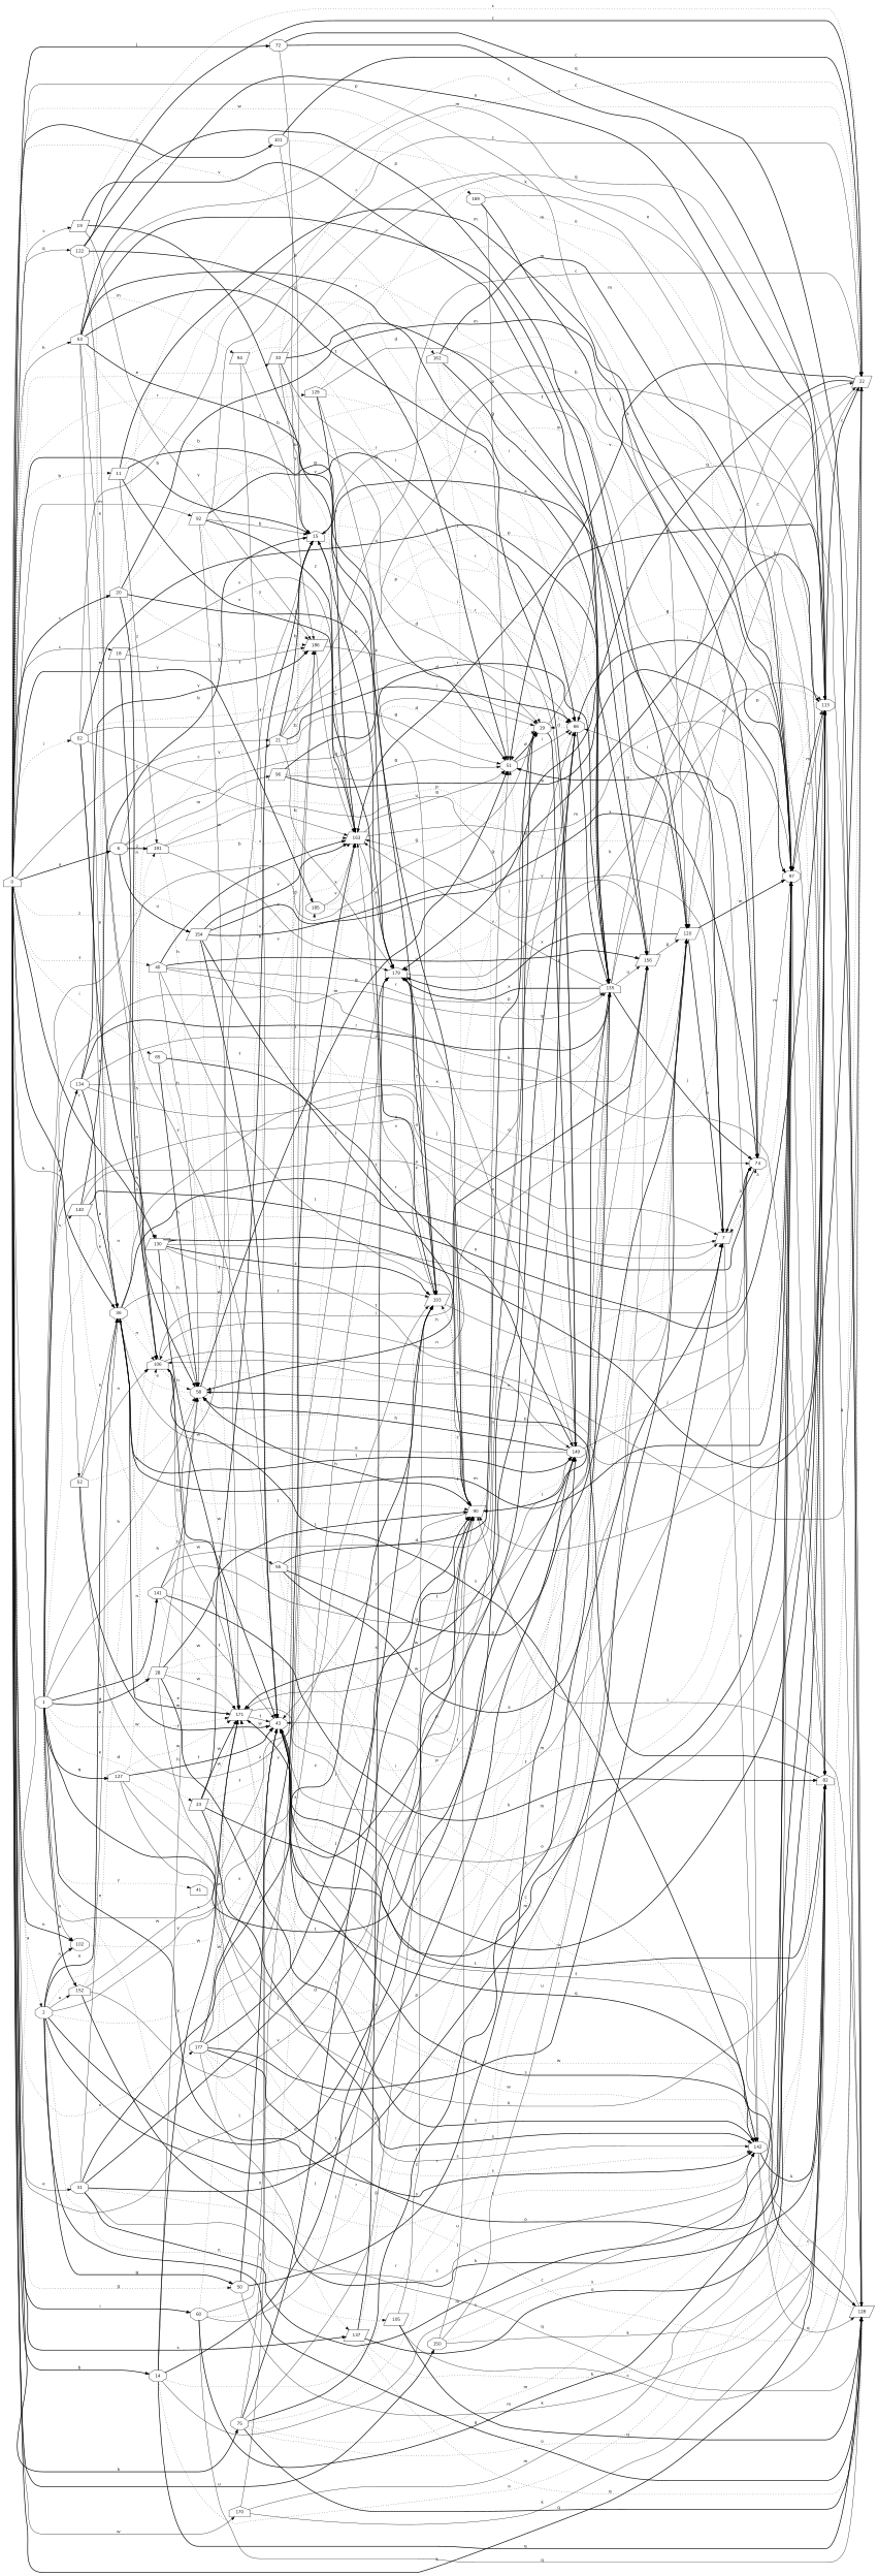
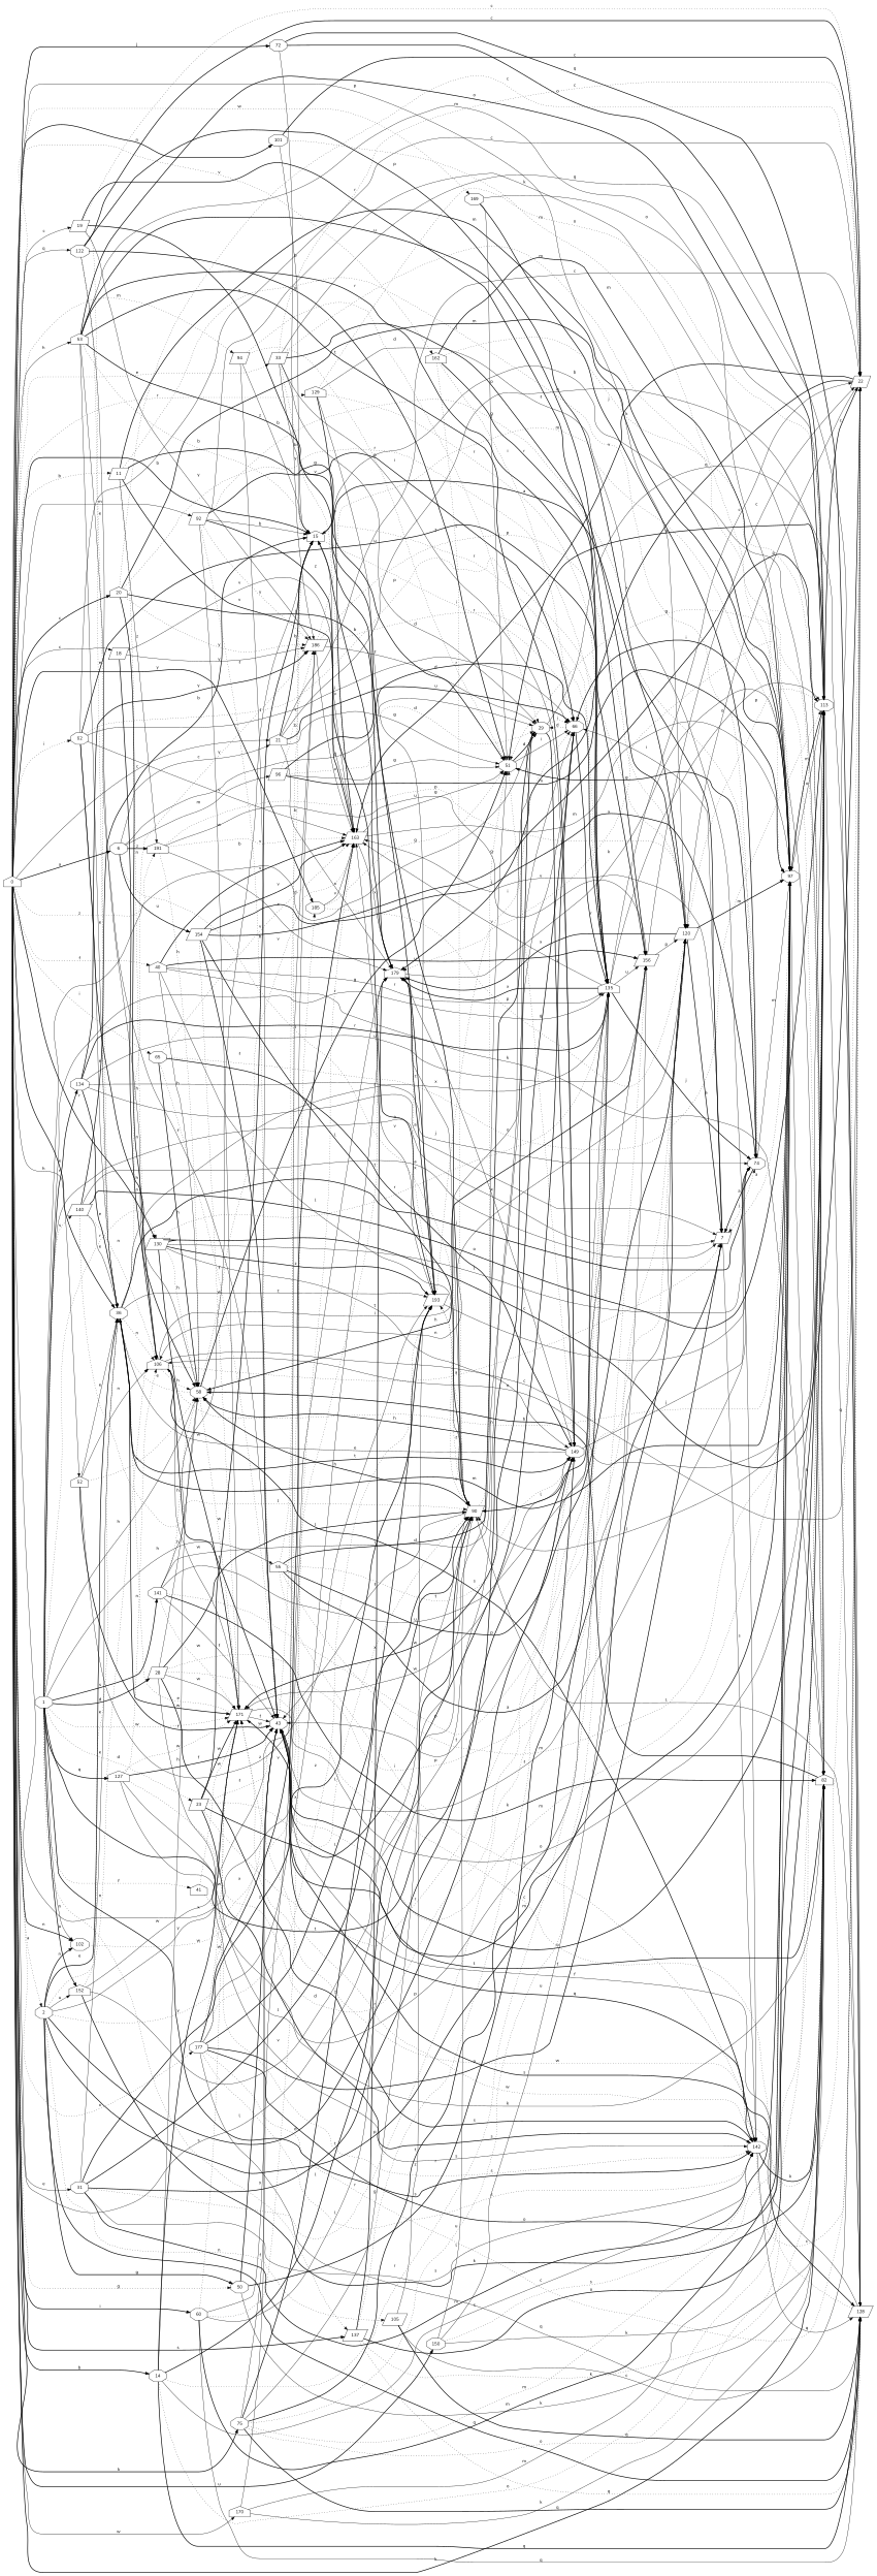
  strict digraph {
    fontname=Nunito
    rankdir=LR
    node [fontname=Nunito shape=octagon]
    edge [fontname=Nunito style=bold]
    0 [shape=house]
    2
    6
    11 [shape=parallelogram]
    14
    15 [shape=house]
    18 [shape=parallelogram]
    19 [shape=parallelogram]
    20 [shape=house]
    21 [shape=house]
    31
    33 [shape=parallelogram]
    36
    40 [shape=house]
    50
    52 [shape=house]
    53 [shape=house]
    60
    62
    65
    72
    75
    82 [shape=house]
    90 [shape=parallelogram]
    92 [shape=parallelogram]
    94 [shape=parallelogram]
    101
    102
    120 [shape=parallelogram]
    122
    129 [shape=house]
    130 [shape=parallelogram]
    137 [shape=parallelogram]
    150
    162 [shape=house]
    169
    170 [shape=house]
    177
    179 [shape=house]
    185
    191 [shape=house]
    29
    152 [shape=house]
    105 [shape=parallelogram]
    106 [shape=house]
    128 [shape=parallelogram]
    186 [shape=parallelogram]
    96 [shape=parallelogram]
    154 [shape=parallelogram]
    74
    163 [shape=parallelogram]
    51
    97
    58
    135 [shape=house]
    142
    171 [shape=parallelogram]
    113
    7 [shape=parallelogram]
    66
    22 [shape=parallelogram]
    149
    193 [shape=parallelogram]
    156 [shape=parallelogram]
    43
    1
    23 [shape=parallelogram]
    28 [shape=parallelogram]
    41 [shape=house]
    55 [shape=house]
    127 [shape=house]
    134
    140 [shape=parallelogram]
    141
    0 -> 2 [label=a style=dotted]
    0 -> 6 [label=a]
    0 -> 11 [label=b style=dotted]
    0 -> 14 [label=b]
    0 -> 15 [label=b]
    0 -> 18 [label=c style=solid]
    0 -> 19 [label=c style=solid]
    0 -> 20 [label=c]
    0 -> 21 [label=c style=solid]
    0 -> 31 [label=e style=solid]
    0 -> 33 [label=e style=dotted]
    0 -> 36 [label=e]
    0 -> 40 [label=f style=dotted]
    0 -> 50 [label=g style=dotted]
    0 -> 52 [label=h style=solid]
    0 -> 53 [label=h style=solid]
    0 -> 60 [label=i]
    0 -> 62 [label=i style=dotted]
    0 -> 65 [label=i style=dotted]
    0 -> 72 [label=j]
    0 -> 75 [label=k]
    0 -> 82 [label=k]
    0 -> 90 [label=l style=solid]
    0 -> 92 [label=m style=solid]
    0 -> 94 [label=m style=dotted]
    0 -> 101 [label=n]
    0 -> 102 [label=n]
    0 -> 120 [label=p style=solid]
    0 -> 122 [label=q style=solid]
    0 -> 129 [label=r style=dotted]
    0 -> 130 [label=r]
    0 -> 137 [label=s]
    0 -> 150 [label=u]
    0 -> 162 [label=v style=dotted]
    0 -> 169 [label=w style=dotted]
    0 -> 170 [label=w style=solid]
    0 -> 177 [label=x style=dotted]
    0 -> 179 [label=x style=solid]
    0 -> 185 [label=y]
    0 -> 191 [label=z style=dotted]
    2 -> 36 [label=e]
    2 -> 50 [label=g]
    2 -> 102 [label=n]
    2 -> 120 [label=p]
    2 -> 185 [label=y style=dotted]
    2 -> 29 [label=d]
    2 -> 152 [label=u style=solid]
    2 -> 105 [label=n style=dotted]
    2 -> 106 [label=n style=dotted]
    2 -> 128 [label=q]
    2 -> 186 [label=y style=solid]
    6 -> 21 [label=c style=solid]
    6 -> 90 [label=l style=dotted]
    6 -> 191 [label=z]
    6 -> 29 [label=d style=solid]
    6 -> 96 [label=m style=solid]
    6 -> 154 [label=u]
    11 -> 191 [label=z style=solid]
    11 -> 106 [label=n style=dotted]
    11 -> 74 [label=j style=dotted]
    11 -> 163 [label=v]
    11 -> 51 [label=g]
    11 -> 97 [label=m]
    14 -> 90 [label=l]
    14 -> 128 [label=q]
    14 -> 58 [label=h style=solid]
    14 -> 135 [label=r style=dotted]
    14 -> 142 [label=s style=solid]
    14 -> 171 [label=w]
    14 -> 113 [label=o style=dotted]
    15 -> 163 [label=v style=solid]
    15 -> 135 [label=r style=dotted]
    15 -> 7 [label=a]
    15 -> 66 [label=i style=dotted]
    18 -> 106 [label=n]
    18 -> 186 [label=y style=solid]
    18 -> 163 [label=v style=solid]
    19 -> 36 [label=e style=dotted]
    19 -> 179 [label=x]
    19 -> 186 [label=y style=solid]
    19 -> 135 [label=r]
    19 -> 22 [label=c style=dotted]
    20 -> 90 [label=l]
    20 -> 106 [label=n]
    20 -> 186 [label=y style=dotted]
    20 -> 97 [label=m]
    20 -> 135 [label=r style=dotted]
    20 -> 22 [label=c style=dotted]
    21 -> 15 [label=b]
    21 -> 179 [label=x style=solid]
    21 -> 51 [label=g style=solid]
    21 -> 113 [label=o style=solid]
-   21 -> 66 [label=i]
+   21 -> 66 [label=u]
    21 -> 22 [label=c style=solid]
    31 -> 36 [label=e style=solid]
    31 -> 90 [label=l]
    31 -> 97 [label=m]
    31 -> 135 [label=r style=dotted]
    31 -> 142 [label=s style=solid]
    31 -> 149 [label=t]
    31 -> 193 [label=z]
    33 -> 15 [label=b style=solid]
    33 -> 120 [label=p]
    33 -> 29 [label=d style=solid]
    33 -> 128 [label=q style=solid]
    33 -> 163 [label=v style=dotted]
    33 -> 97 [label=m style=dotted]
    33 -> 22 [label=c style=dotted]
    33 -> 149 [label=t style=solid]
    36 -> 106 [label=n style=dotted]
    36 -> 186 [label=y style=dotted]
    36 -> 74 [label=j]
    36 -> 97 [label=m]
    36 -> 135 [label=r style=solid]
    36 -> 171 [label=w]
    36 -> 149 [label=t]
    36 -> 193 [label=z style=solid]
    40 -> 82 [label=k style=solid]
    40 -> 90 [label=l style=solid]
    40 -> 163 [label=v]
    40 -> 58 [label=h style=solid]
    40 -> 135 [label=r style=solid]
    40 -> 156 [label=u]
    50 -> 82 [label=k style=solid]
    50 -> 135 [label=r]
    50 -> 43 [label=f]
    52 -> 36 [label=e style=solid]
    52 -> 106 [label=n style=solid]
    52 -> 58 [label=h style=dotted]
    52 -> 193 [label=z style=solid]
    52 -> 43 [label=f]
    53 -> 15 [label=b style=dotted]
    53 -> 36 [label=e style=solid]
    53 -> 97 [label=m style=solid]
    53 -> 135 [label=r]
    53 -> 113 [label=o]
    53 -> 149 [label=t]
    53 -> 193 [label=z]
    53 -> 156 [label=u]
    53 -> 43 [label=f style=solid]
    60 -> 90 [label=l style=solid]
    60 -> 128 [label=q style=solid]
    60 -> 186 [label=y style=solid]
    60 -> 163 [label=v style=dotted]
    60 -> 97 [label=m]
    60 -> 171 [label=w style=dotted]
    62 -> 36 [label=e style=solid]
    62 -> 120 [label=p style=dotted]
    62 -> 163 [label=v style=solid]
    62 -> 58 [label=h]
    62 -> 66 [label=i style=solid]
    62 -> 22 [label=c style=solid]
    62 -> 156 [label=u]
    65 -> 163 [label=v style=dotted]
    65 -> 58 [label=h]
    65 -> 113 [label=o style=dotted]
    65 -> 149 [label=t]
    65 -> 43 [label=f style=dotted]
    72 -> 128 [label=q]
    72 -> 186 [label=y style=solid]
    72 -> 113 [label=o]
    75 -> 128 [label=q]
    75 -> 51 [label=g style=solid]
    75 -> 97 [label=m style=dotted]
    75 -> 113 [label=o style=dotted]
    75 -> 149 [label=t]
    75 -> 193 [label=z]
    75 -> 156 [label=u style=dotted]
    75 -> 43 [label=f style=solid]
    82 -> 15 [label=b style=solid]
    82 -> 179 [label=x style=dotted]
    82 -> 51 [label=g style=dotted]
    82 -> 58 [label=h]
    82 -> 43 [label=f]
    90 -> 179 [label=x style=solid]
    90 -> 51 [label=g style=dotted]
    90 -> 58 [label=h]
    90 -> 193 [label=z style=dotted]
    90 -> 43 [label=f style=solid]
    92 -> 15 [label=b style=solid]
    92 -> 82 [label=k style=solid]
    92 -> 186 [label=y style=dotted]
    92 -> 74 [label=j style=dotted]
    92 -> 171 [label=w style=solid]
    92 -> 66 [label=i]
    92 -> 193 [label=z]
    92 -> 43 [label=f style=dotted]
    94 -> 15 [label=b style=solid]
    94 -> 29 [label=d style=dotted]
    94 -> 51 [label=g style=dotted]
    94 -> 43 [label=f style=solid]
    101 -> 15 [label=b style=solid]
    101 -> 97 [label=m style=dotted]
    101 -> 22 [label=c]
    102 -> 179 [label=x style=dotted]
    120 -> 179 [label=x]
    120 -> 106 [label=n style=solid]
    120 -> 97 [label=m]
    120 -> 7 [label=a]
    122 -> 36 [label=e style=dotted]
    122 -> 120 [label=p]
    122 -> 51 [label=g]
    122 -> 58 [label=h style=solid]
    122 -> 22 [label=c]
    129 -> 163 [label=v]
    129 -> 135 [label=r style=dotted]
    129 -> 142 [label=f style=solid]
    129 -> 113 [label=o style=dotted]
    129 -> 193 [label=z style=solid]
    130 -> 74 [label=j style=solid]
    130 -> 58 [label=h style=dotted]
    130 -> 135 [label=r style=dotted]
    130 -> 171 [label=w]
    130 -> 22 [label=c]
    130 -> 149 [label=t style=solid]
    130 -> 193 [label=z]
    137 -> 82 [label=k style=dotted]
    137 -> 179 [label=x]
    137 -> 128 [label=q style=dotted]
    137 -> 113 [label=o]
    137 -> 149 [label=t style=dotted]
    150 -> 82 [label=k style=solid]
    150 -> 90 [label=l style=solid]
    150 -> 142 [label=s style=dotted]
    150 -> 156 [label=u style=solid]
    162 -> 82 [label=k style=dotted]
    162 -> 90 [label=l style=dotted]
    162 -> 97 [label=m]
    162 -> 135 [label=r]
    162 -> 66 [label=i style=dotted]
    169 -> 74 [label=j]
    169 -> 51 [label=g style=solid]
    169 -> 113 [label=o style=solid]
    170 -> 82 [label=k style=solid]
    170 -> 97 [label=m style=solid]
    170 -> 43 [label=f style=solid]
    177 -> 90 [label=l]
    177 -> 179 [label=x style=solid]
    177 -> 128 [label=q style=solid]
    177 -> 163 [label=v]
    177 -> 142 [label=s style=dotted]
    177 -> 171 [label=w style=dotted]
    177 -> 113 [label=o]
    177 -> 7 [label=a]
    177 -> 22 [label=c style=dotted]
    177 -> 193 [label=z style=dotted]
    179 -> 15 [label=b]
    179 -> 82 [label=k style=solid]
    179 -> 193 [label=z]
    185 -> 120 [label=p style=dotted]
    185 -> 163 [label=v style=solid]
    185 -> 51 [label=g style=dotted]
    191 -> 120 [label=p style=dotted]
    191 -> 179 [label=x style=solid]
    191 -> 163 [label=v style=dotted]
    191 -> 58 [label=h style=dotted]
    191 -> 156 [label=u style=solid]
    29 -> 128 [label=q style=solid]
    29 -> 66 [label=i style=dotted]
    29 -> 149 [label=t]
    152 -> 36 [label=e style=dotted]
    152 -> 82 [label=k]
    152 -> 29 [label=d style=solid]
    152 -> 171 [label=w style=solid]
    105 -> 128 [label=q]
    105 -> 22 [label=c style=solid]
    105 -> 193 [label=z style=solid]
    106 -> 58 [label=h style=dotted]
    106 -> 142 [label=s]
    106 -> 171 [label=w style=solid]
    106 -> 7 [label=a style=dotted]
    106 -> 66 [label=i style=solid]
    106 -> 22 [label=c style=solid]
    106 -> 43 [label=f]
    128 -> 90 [label=l style=solid]
    128 -> 171 [label=w style=dotted]
    128 -> 43 [label=f style=solid]
    186 -> 120 [label=p style=dotted]
    186 -> 29 [label=d style=solid]
    186 -> 163 [label=v style=solid]
    186 -> 97 [label=m style=dotted]
    186 -> 135 [label=r style=dotted]
    96 -> 29 [label=d style=dotted]
    96 -> 186 [label=y style=dotted]
    96 -> 51 [label=g style=solid]
    96 -> 97 [label=m]
    96 -> 135 [label=r]
    154 -> 90 [label=l]
    154 -> 74 [label=j]
    154 -> 163 [label=v]
    154 -> 171 [label=w style=dotted]
    154 -> 113 [label=o]
    154 -> 43 [label=f]
    74 -> 51 [label=g]
    74 -> 97 [label=m style=solid]
    74 -> 7 [label=a]
    74 -> 43 [label=f style=solid]
    163 -> 179 [label=x style=solid]
    163 -> 51 [label=g style=solid]
    163 -> 97 [label=m style=solid]
    51 -> 29 [label=d]
    51 -> 66 [label=i style=solid]
    97 -> 82 [label=k style=solid]
    97 -> 90 [label=l style=solid]
    97 -> 106 [label=n style=dotted]
    97 -> 113 [label=o style=solid]
    97 -> 7 [label=a style=dotted]
    97 -> 66 [label=i]
    58 -> 36 [label=e style=dotted]
    58 -> 163 [label=v style=dotted]
    58 -> 51 [label=g]
    58 -> 171 [label=w style=dotted]
    135 -> 90 [label=l]
    135 -> 179 [label=x]
    135 -> 74 [label=j]
    135 -> 163 [label=v style=solid]
    135 -> 113 [label=o style=solid]
    135 -> 22 [label=c style=solid]
    135 -> 156 [label=u style=solid]
    135 -> 43 [label=f style=solid]
    142 -> 82 [label=k]
    142 -> 128 [label=q style=solid]
    142 -> 171 [label=w style=dotted]
    142 -> 22 [label=c style=dotted]
    171 -> 36 [label=e style=dotted]
    171 -> 97 [label=m]
    171 -> 113 [label=o style=solid]
    171 -> 43 [label=f style=solid]
    113 -> 120 [label=p style=dotted]
    113 -> 106 [label=n style=solid]
    113 -> 128 [label=q style=solid]
    113 -> 51 [label=g]
    113 -> 97 [label=m]
    113 -> 22 [label=c]
    7 -> 74 [label=j style=dotted]
    7 -> 163 [label=v style=solid]
    7 -> 142 [label=s style=solid]
    7 -> 66 [label=i style=solid]
    66 -> 29 [label=d style=dotted]
    66 -> 135 [label=r]
    66 -> 171 [label=w]
    22 -> 120 [label=p style=solid]
    22 -> 179 [label=x]
    22 -> 163 [label=v]
    149 -> 36 [label=e style=solid]
    149 -> 179 [label=x style=solid]
    149 -> 74 [label=j style=solid]
    149 -> 51 [label=g style=dotted]
    149 -> 58 [label=h]
    149 -> 171 [label=w style=solid]
    193 -> 90 [label=l style=dotted]
    193 -> 179 [label=x style=dotted]
    193 -> 74 [label=j style=solid]
    193 -> 163 [label=v style=solid]
    193 -> 66 [label=i style=dotted]
    156 -> 120 [label=p style=solid]
    156 -> 58 [label=h]
    156 -> 22 [label=c style=solid]
    43 -> 15 [label=b style=dotted]
    43 -> 128 [label=q]
    43 -> 97 [label=m style=dotted]
    43 -> 142 [label=s]
    43 -> 171 [label=w style=dotted]
    43 -> 113 [label=o]
    1 -> 102 [label=n style=solid]
    1 -> 130 [label=r style=dotted]
    1 -> 137 [label=s style=dotted]
    1 -> 29 [label=d style=solid]
    1 -> 152 [label=u]
    1 -> 58 [label=h style=solid]
-   1 -> 135 [label=m style=solid]
+   1 -> 135 [label=r style=solid]
    1 -> 142 [label=s]
    1 -> 171 [label=w style=dotted]
    1 -> 7 [label=a style=solid]
    1 -> 149 [label=t]
    1 -> 23 [label=d style=dotted]
    1 -> 28 [label=d]
    1 -> 41 [label=f style=dotted]
    1 -> 55 [label=h style=solid]
    1 -> 127 [label=q]
    1 -> 134 [label=r]
    1 -> 140 [label=s style=dotted]
    1 -> 141 [label=s]
    23 -> 15 [label=b]
    23 -> 90 [label=l style=dotted]
    23 -> 135 [label=r style=dotted]
    23 -> 142 [label=s]
    23 -> 171 [label=w]
    23 -> 66 [label=i]
    23 -> 43 [label=f style=dotted]
    28 -> 82 [label=k style=solid]
    28 -> 90 [label=l]
    28 -> 120 [label=p style=dotted]
    28 -> 58 [label=h style=solid]
    28 -> 142 [label=s]
    28 -> 171 [label=w style=solid]
    28 -> 22 [label=c style=dotted]
    41 -> 142 [label=s style=dotted]
    41 -> 171 [label=w style=dotted]
    55 -> 15 [label=b style=dotted]
    55 -> 120 [label=p]
    55 -> 29 [label=d]
    55 -> 97 [label=m style=dotted]
    55 -> 142 [label=s style=dotted]
    55 -> 7 [label=a]
    55 -> 149 [label=t style=dotted]
    127 -> 120 [label=p style=solid]
    127 -> 106 [label=n style=dotted]
    127 -> 135 [label=r style=dotted]
    127 -> 142 [label=s style=solid]
    127 -> 171 [label=w style=dotted]
    127 -> 43 [label=f]
    134 -> 36 [label=e]
    134 -> 186 [label=y]
    134 -> 74 [label=j style=solid]
    134 -> 135 [label=r]
    134 -> 7 [label=a style=solid]
    134 -> 156 [label=u style=solid]
    140 -> 15 [label=b]
    140 -> 36 [label=e style=solid]
    140 -> 90 [label=l style=dotted]
    140 -> 106 [label=n style=dotted]
    140 -> 113 [label=o]
    140 -> 7 [label=a style=solid]
    141 -> 15 [label=b style=solid]
    141 -> 82 [label=k]
    141 -> 120 [label=p style=dotted]
    141 -> 58 [label=h style=dotted]
    141 -> 171 [label=w style=dotted]
    141 -> 66 [label=i style=solid]
    141 -> 156 [label=u style=solid]
    141 -> 43 [label=f style=solid]
  }
